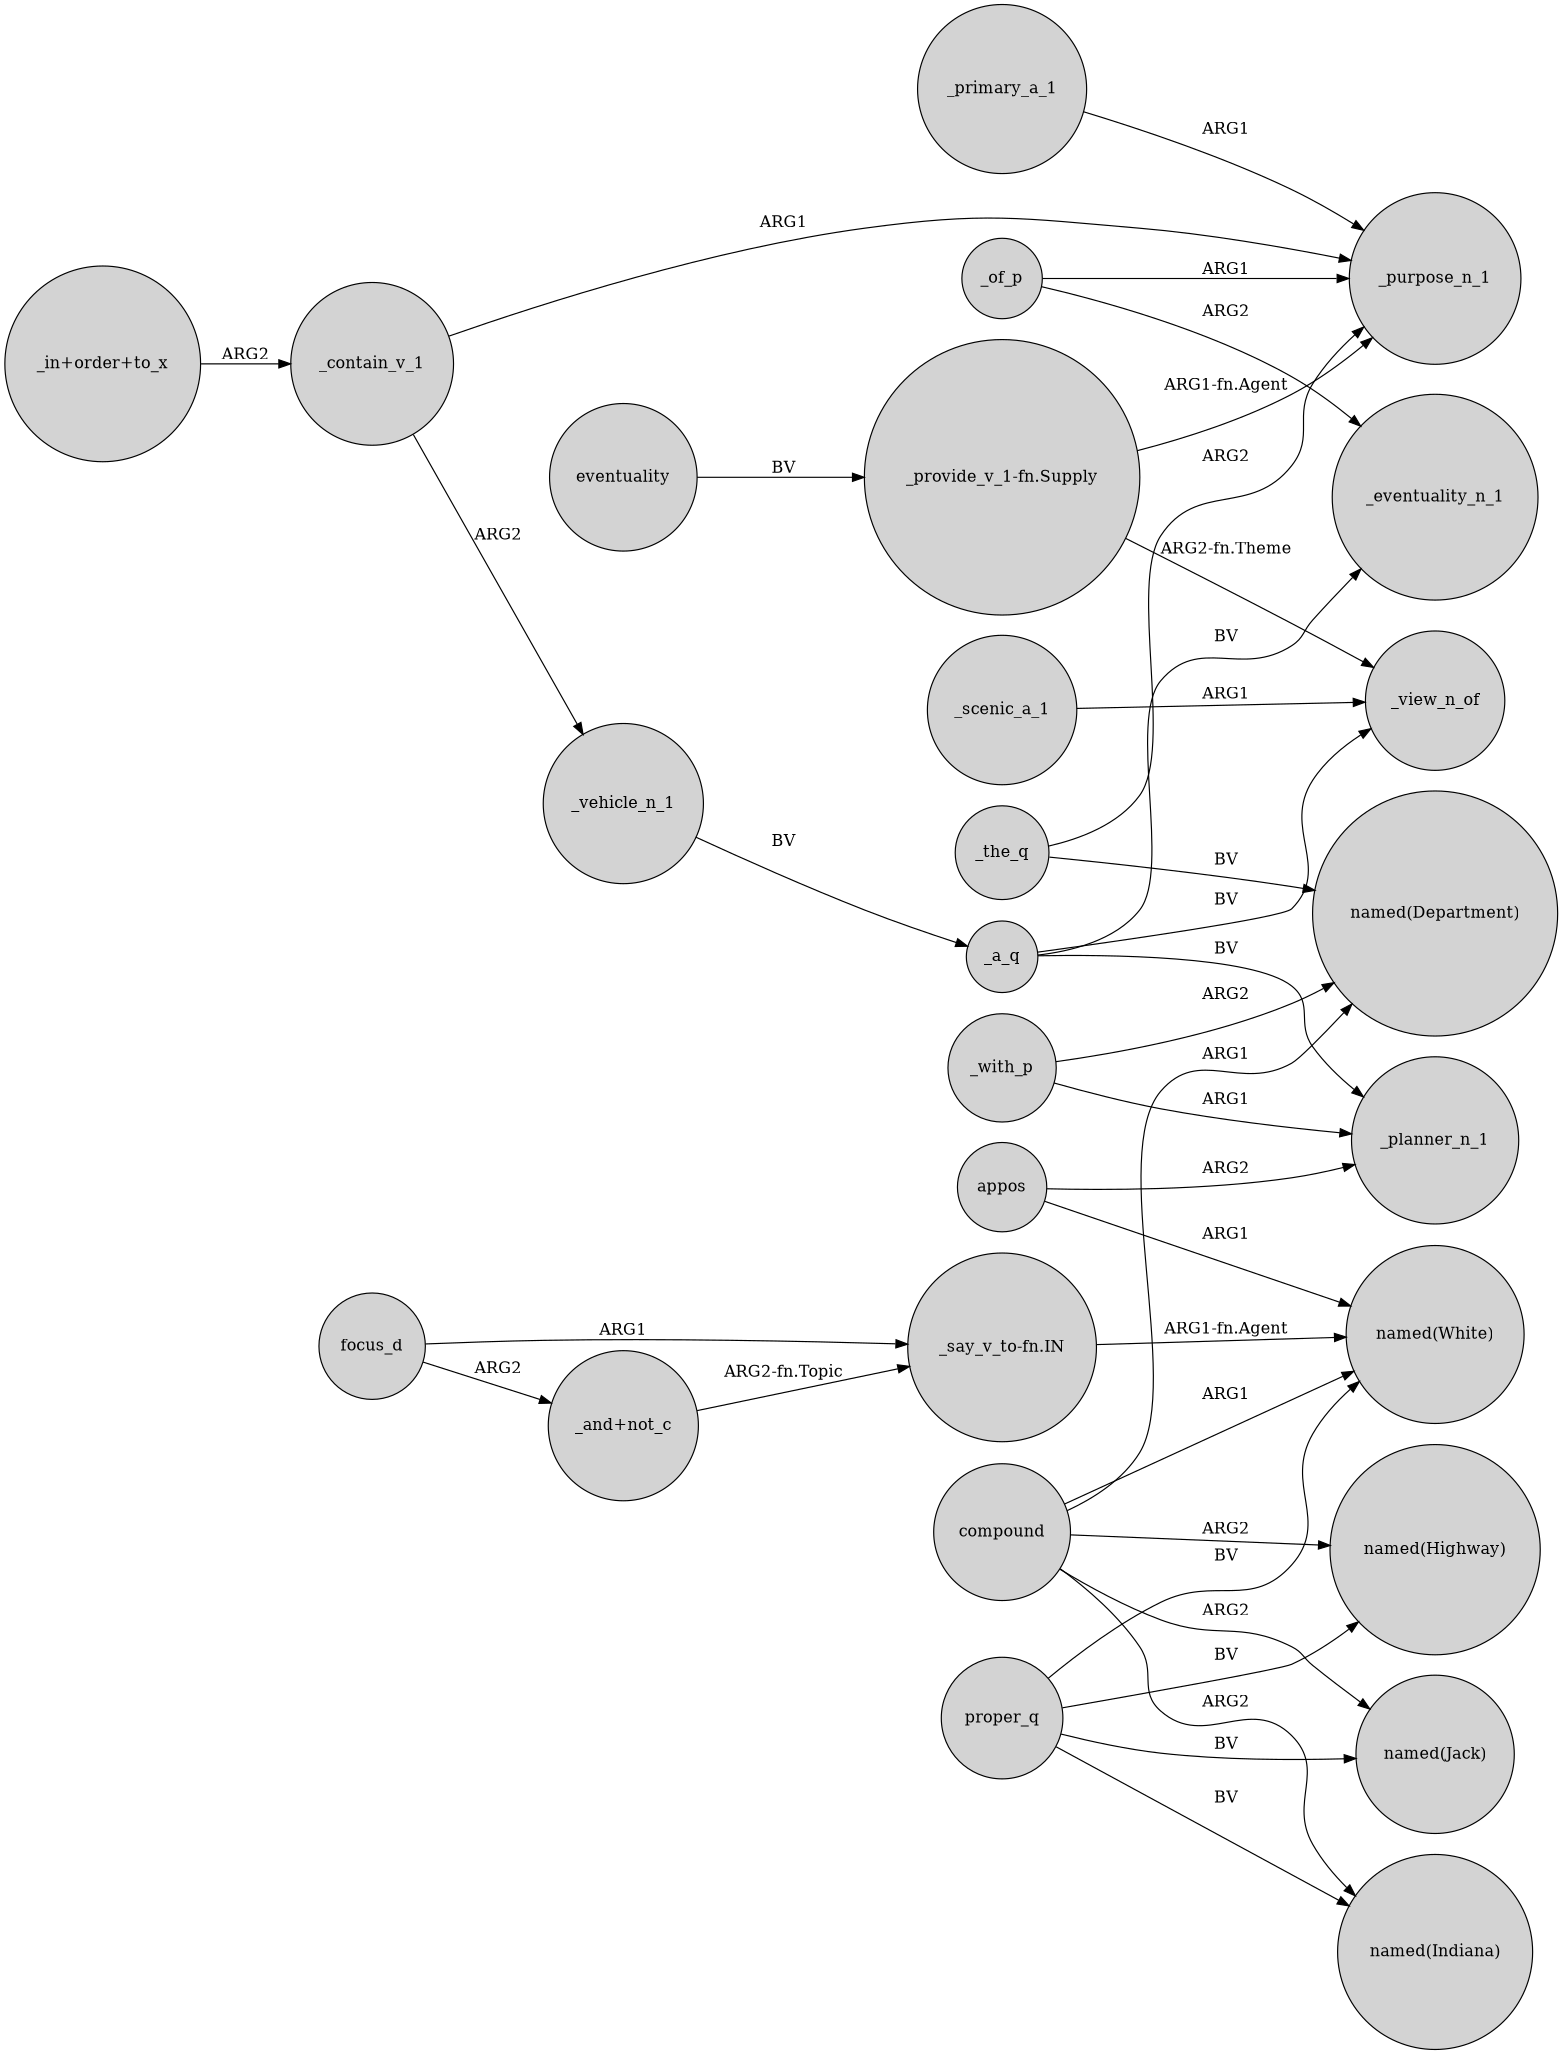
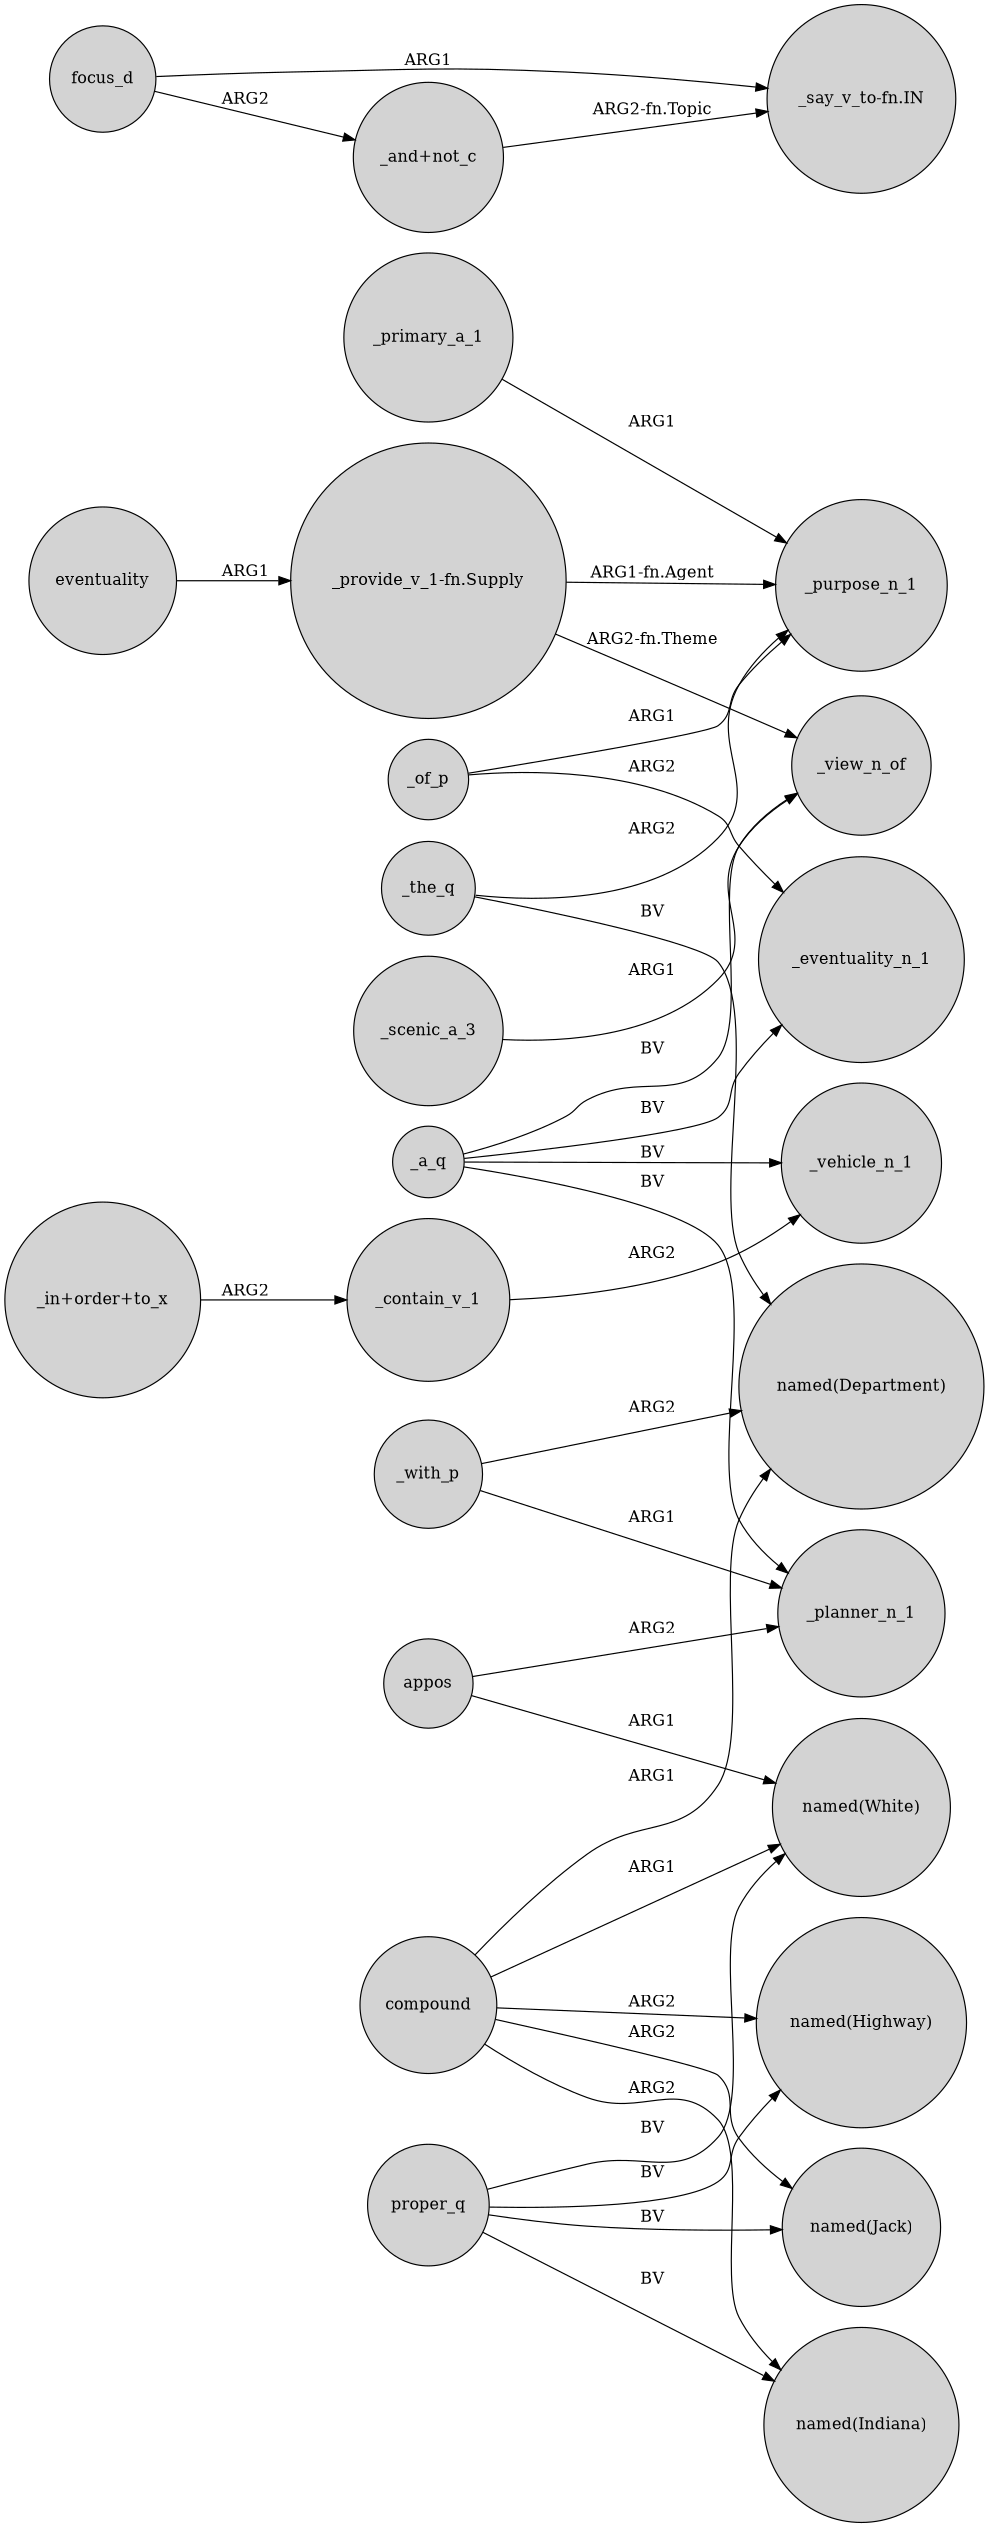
  digraph {
    rankdir=LR
    node [shape=circle style=filled]
    _of_p
    _purpose_n_1
    n3 [label=_eventuality_n_1]
    _with_p
    "named(Department)"
    _planner_n_1
    "_provide_v_1-fn.Supply"
    _view_n_of
-   _scenic_a_1
+   _scenic_a_1 [label=_scenic_a_3]
    "_say_v_to-fn.IN"
    "named(White)"
    "_and+not_c"
    _a_q
    _vehicle_n_1
    _contain_v_1
    appos
    _the_q
    compound
    "named(Highway)"
    "named(Jack)"
    "named(Indiana)"
    proper_q
    focus_d
    "_in+order+to_x"
    eventuality
    _primary_a_1
    _of_p -> _purpose_n_1 [label=ARG1]
    _of_p -> n3 [label=ARG2]
    _with_p -> "named(Department)" [label=ARG2]
    _with_p -> _planner_n_1 [label=ARG1]
    "_provide_v_1-fn.Supply" -> _purpose_n_1 [label="ARG1-fn.Agent"]
    "_provide_v_1-fn.Supply" -> _view_n_of [label="ARG2-fn.Theme"]
    _scenic_a_1 -> _view_n_of [label=ARG1]
-   "_say_v_to-fn.IN" -> "named(White)" [label="ARG1-fn.Agent"]
    "_and+not_c" -> "_say_v_to-fn.IN" [label="ARG2-fn.Topic"]
    _a_q -> n3 [label=BV]
    _a_q -> _planner_n_1 [label=BV]
    _a_q -> _view_n_of [label=BV]
-   _vehicle_n_1 -> _a_q [label=BV]
-   _contain_v_1 -> _purpose_n_1 [label=ARG1]
+   _a_q -> _vehicle_n_1 [label=BV]
    _contain_v_1 -> _vehicle_n_1 [label=ARG2]
    appos -> _planner_n_1 [label=ARG2]
    appos -> "named(White)" [label=ARG1]
    _the_q -> _purpose_n_1 [label=ARG2]
    _the_q -> "named(Department)" [label=BV]
    compound -> "named(Department)" [label=ARG1]
    compound -> "named(White)" [label=ARG1]
    compound -> "named(Highway)" [label=ARG2]
    compound -> "named(Jack)" [label=ARG2]
    compound -> "named(Indiana)" [label=ARG2]
    proper_q -> "named(White)" [label=BV]
    proper_q -> "named(Highway)" [label=BV]
    proper_q -> "named(Jack)" [label=BV]
    proper_q -> "named(Indiana)" [label=BV]
    focus_d -> "_say_v_to-fn.IN" [label=ARG1]
    focus_d -> "_and+not_c" [label=ARG2]
    "_in+order+to_x" -> _contain_v_1 [label=ARG2]
-   eventuality -> "_provide_v_1-fn.Supply" [label=BV]
+   eventuality -> "_provide_v_1-fn.Supply" [label=ARG1]
    _primary_a_1 -> _purpose_n_1 [label=ARG1]
  }
